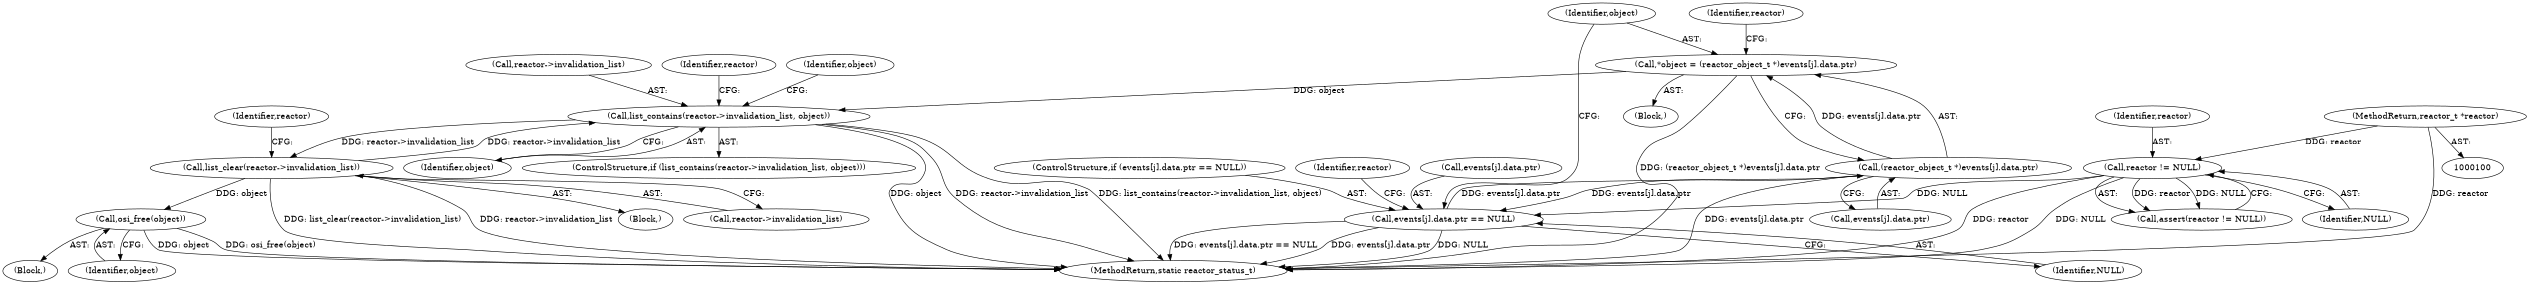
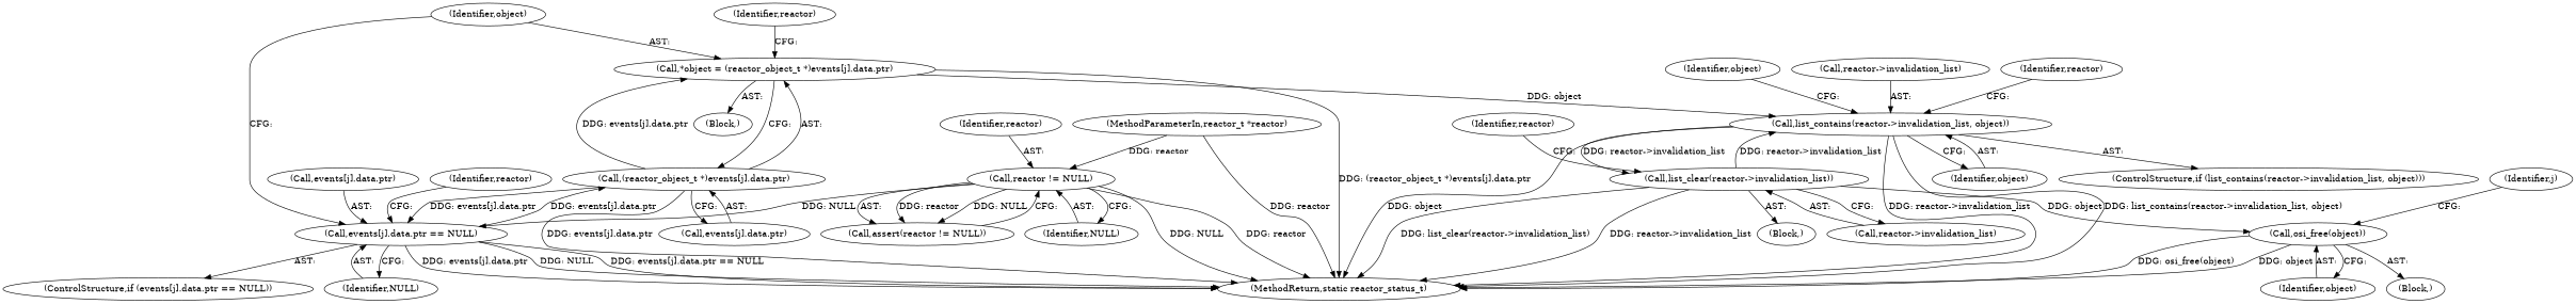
  digraph {
    fontname="DejaVu Serif"
    node [fontname="DejaVu Serif"]
    edge [fontname="DejaVu Serif"]
    n1 [label="(Call,osi_free(object))"]
    n2 [label="(Identifier,object)"]
    n3 [label="(MethodReturn,static reactor_status_t)"]
    n4 [label="(Block,)"]
    n5 [label="(Call,list_contains(reactor->invalidation_list, object))"]
    n6 [label="(Call,list_clear(reactor->invalidation_list))"]
    n7 [label="(Identifier,object)"]
    n8 [label="(ControlStructure,if (list_contains(reactor->invalidation_list, object)))"]
    n9 [label="(Call,reactor->invalidation_list)"]
    n10 [label="(Block,)"]
    n11 [label="(Call,*object = (reactor_object_t *)events[j].data.ptr)"]
    n12 [label="(Call,(reactor_object_t *)events[j].data.ptr)"]
    n13 [label="(Block,)"]
    n14 [label="(Call,events[j].data.ptr == NULL)"]
    n15 [label="(Call,events[j].data.ptr)"]
    n16 [label="(ControlStructure,if (events[j].data.ptr == NULL))"]
    n17 [label="(Identifier,NULL)"]
    n18 [label="(Call,reactor != NULL)"]
    n19 [label="(Call,assert(reactor != NULL))"]
    n20 [label="(Identifier,NULL)"]
-   n21 [label="(MethodReturn,reactor_t *reactor)"]
-   1000100
+   n21 [label="(MethodParameterIn,reactor_t *reactor)"]
    n23 [label="(Call,reactor->invalidation_list)"]
    n24 [label="(Identifier,reactor)"]
+   n25 [label="(Identifier,j)"]
    n26 [label="(Identifier,reactor)"]
    n27 [label="(Identifier,object)"]
    n28 [label="(Identifier,object)"]
    n29 [label="(Call,events[j].data.ptr)"]
    n30 [label="(Identifier,reactor)"]
    n31 [label="(Identifier,reactor)"]
    n32 [label="(Identifier,reactor)"]
    n1 -> n2 [label="CFG: "]
    n1 -> n3 [label="DDG: osi_free(object)"]
    n1 -> n3 [label="DDG: object"]
    n1 -> n4 [label="AST: "]
    n2 -> n1 [label="AST: "]
    n5 -> n3 [label="DDG: object"]
    n5 -> n3 [label="DDG: reactor->invalidation_list"]
    n5 -> n3 [label="DDG: list_contains(reactor->invalidation_list, object)"]
    n5 -> n6 [label="DDG: reactor->invalidation_list"]
    n5 -> n7 [label="CFG: "]
    n5 -> n8 [label="AST: "]
    n6 -> n1 [label="DDG: object"]
    n6 -> n3 [label="DDG: list_clear(reactor->invalidation_list)"]
    n6 -> n3 [label="DDG: reactor->invalidation_list"]
    n6 -> n5 [label="DDG: reactor->invalidation_list"]
    n6 -> n9 [label="CFG: "]
    n6 -> n10 [label="AST: "]
    n7 -> n5 [label="AST: "]
    n9 -> n6 [label="AST: "]
    n11 -> n3 [label="DDG: (reactor_object_t *)events[j].data.ptr"]
    n11 -> n5 [label="DDG: object"]
    n11 -> n12 [label="CFG: "]
    n11 -> n13 [label="AST: "]
    n12 -> n3 [label="DDG: events[j].data.ptr"]
    n12 -> n11 [label="AST: "]
    n12 -> n11 [label="DDG: events[j].data.ptr"]
    n12 -> n14 [label="DDG: events[j].data.ptr"]
    n12 -> n15 [label="CFG: "]
    n14 -> n3 [label="DDG: events[j].data.ptr == NULL"]
    n14 -> n3 [label="DDG: events[j].data.ptr"]
    n14 -> n3 [label="DDG: NULL"]
    n14 -> n12 [label="DDG: events[j].data.ptr"]
-   n16 -> n14 [label="AST: "]
+   n14 -> n16 [label="AST: "]
    n14 -> n17 [label="CFG: "]
    n15 -> n12 [label="AST: "]
    n17 -> n14 [label="AST: "]
    n18 -> n3 [label="DDG: NULL"]
    n18 -> n3 [label="DDG: reactor"]
    n18 -> n14 [label="DDG: NULL"]
    n18 -> n19 [label="AST: "]
    n18 -> n19 [label="DDG: reactor"]
    n18 -> n19 [label="DDG: NULL"]
    n18 -> n20 [label="CFG: "]
    n19 -> n18 [label="CFG: "]
    n20 -> n18 [label="AST: "]
    n21 -> n3 [label="DDG: reactor"]
    n21 -> n18 [label="DDG: reactor"]
-   n21 -> 1000100 [label="AST: "]
    n23 -> n5 [label="AST: "]
    n24 -> n5 [label="CFG: "]
+   n25 -> n1 [label="CFG: "]
    n26 -> n14 [label="CFG: "]
    n27 -> n5 [label="CFG: "]
    n28 -> n11 [label="AST: "]
    n28 -> n14 [label="CFG: "]
    n29 -> n14 [label="AST: "]
    n30 -> n6 [label="CFG: "]
    n31 -> n18 [label="AST: "]
    n32 -> n11 [label="CFG: "]
  }
